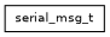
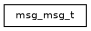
  digraph {
    rankdir=LR
-   n1 [color=black fillcolor=white fontname=Helvetica fontsize=10 height=0.2 label=serial_msg_t shape=record style=filled width=0.4]
+   n1 [color=black fillcolor=white fontname=Helvetica fontsize=10 height=0.2 label=msg_msg_t shape=record style=filled width=0.4]
  }
